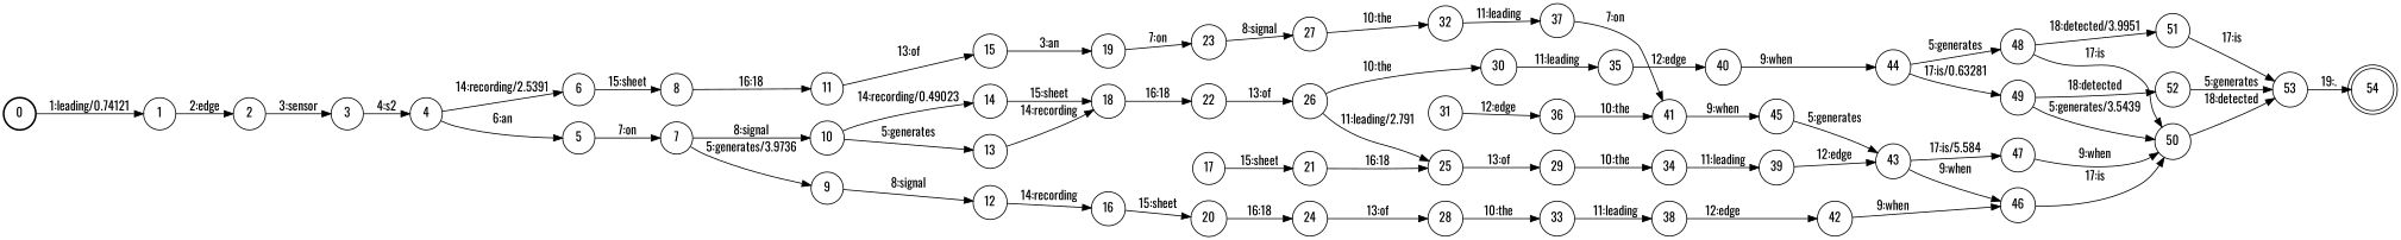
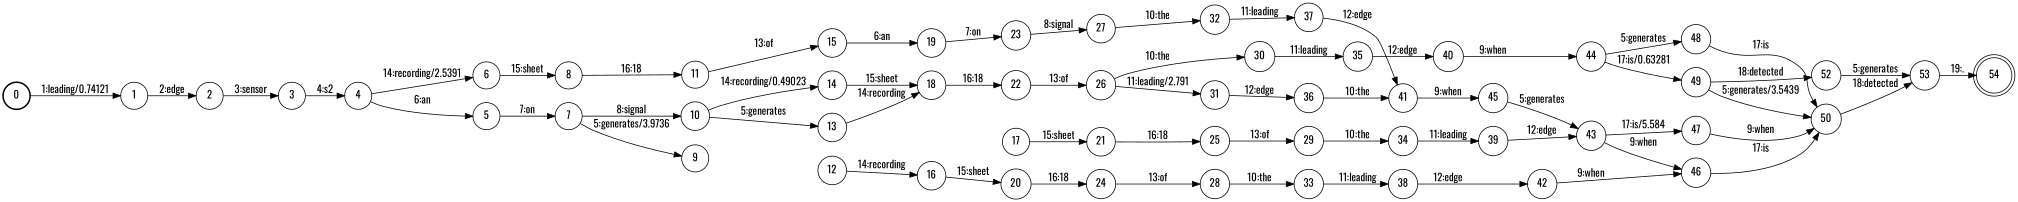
  digraph {
    fontname=Oswald
    nodesep=0.25
    rankdir=LR
    ranksep=0.4
    node [fontname=Oswald fontsize=14 shape=circle style=solid]
    edge [fontname=Oswald fontsize=14]
    n1 [label=0 style=bold]
    n2 [label=1]
    n3 [label=2]
    n4 [label=3]
    n5 [label=4]
    n6 [label=5]
    n7 [label=6]
    n8 [label=7]
    n9 [label=8]
    n10 [label=9]
    n11 [label=10]
    n12 [label=11]
    n13 [label=12]
    n14 [label=13]
    n15 [label=14]
    n16 [label=15]
    n17 [label=16]
    n18 [label=18]
    n19 [label=19]
    n20 [label=20]
    n21 [label=17]
    n22 [label=21]
    n23 [label=22]
    n24 [label=23]
    n25 [label=24]
    n26 [label=25]
    n27 [label=26]
    n28 [label=27]
    n29 [label=28]
    n30 [label=29]
    n31 [label=31]
    n32 [label=30]
    n33 [label=32]
    n34 [label=33]
    n35 [label=34]
    n36 [label=36]
    n37 [label=35]
    n38 [label=37]
    n39 [label=38]
    n40 [label=39]
    n41 [label=41]
    n42 [label=40]
    n43 [label=42]
    n44 [label=43]
    n45 [label=44]
    n46 [label=45]
    n47 [label=46]
    n48 [label=47]
    n49 [label=48]
    n50 [label=49]
    n51 [label=50]
-   n52 [label=51]
    n53 [label=52]
    n54 [label=53]
    n55 [label=54 shape=doublecircle]
    n1 -> n2 [label="1:leading/0.74121"]
    n2 -> n3 [label="2:edge"]
    n3 -> n4 [label="3:sensor"]
    n4 -> n5 [label="4:s2"]
    n5 -> n6 [label="6:an"]
    n5 -> n7 [label="14:recording/2.5391"]
    n6 -> n8 [label="7:on"]
    n7 -> n9 [label="15:sheet"]
    n8 -> n10 [label="5:generates/3.9736"]
    n8 -> n11 [label="8:signal"]
    n9 -> n12 [label="16:18"]
-   n10 -> n13 [label="8:signal"]
    n11 -> n14 [label="5:generates"]
    n11 -> n15 [label="14:recording/0.49023"]
    n12 -> n16 [label="13:of"]
    n13 -> n17 [label="14:recording"]
    n14 -> n18 [label="14:recording"]
    n15 -> n18 [label="15:sheet"]
-   n16 -> n19 [label="3:an"]
+   n16 -> n19 [label="6:an"]
    n17 -> n20 [label="15:sheet"]
    n18 -> n23 [label="16:18"]
    n19 -> n24 [label="7:on"]
    n20 -> n25 [label="16:18"]
    n21 -> n22 [label="15:sheet"]
    n22 -> n26 [label="16:18"]
    n23 -> n27 [label="13:of"]
    n24 -> n28 [label="8:signal"]
    n25 -> n29 [label="13:of"]
    n26 -> n30 [label="13:of"]
-   n27 -> n26 [label="11:leading/2.791"]
+   n27 -> n31 [label="11:leading/2.791"]
    n27 -> n32 [label="10:the"]
    n28 -> n33 [label="10:the"]
    n29 -> n34 [label="10:the"]
    n30 -> n35 [label="10:the"]
    n31 -> n36 [label="12:edge"]
    n32 -> n37 [label="11:leading"]
    n33 -> n38 [label="11:leading"]
    n34 -> n39 [label="11:leading"]
    n35 -> n40 [label="11:leading"]
    n36 -> n41 [label="10:the"]
    n37 -> n42 [label="12:edge"]
-   n38 -> n41 [label="7:on"]
+   n38 -> n41 [label="12:edge"]
    n39 -> n43 [label="12:edge"]
    n40 -> n44 [label="12:edge"]
    n41 -> n46 [label="9:when"]
    n42 -> n45 [label="9:when"]
    n43 -> n47 [label="9:when"]
    n44 -> n47 [label="9:when"]
    n44 -> n48 [label="17:is/5.584"]
    n45 -> n49 [label="5:generates"]
    n45 -> n50 [label="17:is/0.63281"]
    n46 -> n44 [label="5:generates"]
    n47 -> n51 [label="17:is"]
    n48 -> n51 [label="9:when"]
    n49 -> n51 [label="17:is"]
-   n49 -> n52 [label="18:detected/3.9951"]
    n50 -> n51 [label="5:generates/3.5439"]
    n50 -> n53 [label="18:detected"]
    n51 -> n54 [label="18:detected"]
-   n52 -> n54 [label="17:is"]
    n53 -> n54 [label="5:generates"]
    n54 -> n55 [label="19:."]
  }
